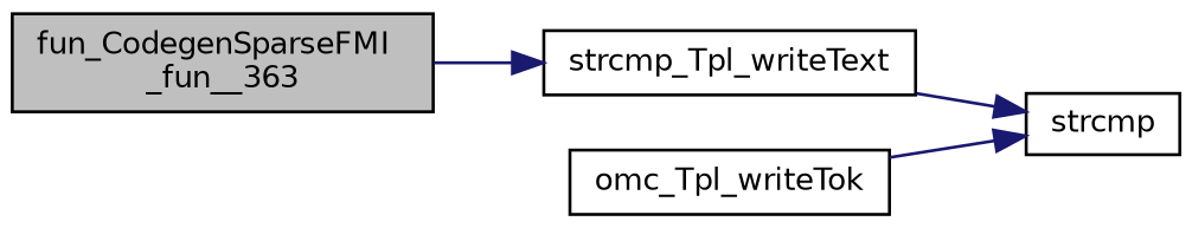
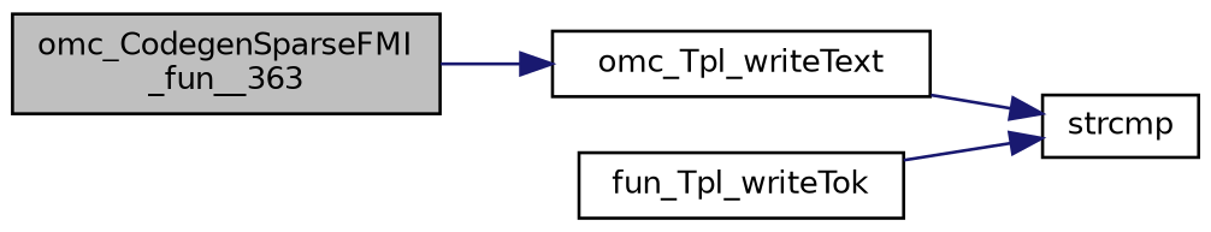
  digraph {
    rankdir=LR
    node [color=black fillcolor=white fontname=Helvetica fontsize=10 shape=record style=filled]
    edge [color=midnightblue fontname=Helvetica fontsize=10 labelfontname=Helvetica labelfontsize=10 style=solid]
-   n1 [fillcolor=grey75 fontcolor=black height=0.2 label="fun_CodegenSparseFMI\l_fun__363" width=0.4]
-   n2 [height=0.2 label=strcmp_Tpl_writeText width=0.4]
+   n1 [fillcolor=grey75 fontcolor=black height=0.2 label="omc_CodegenSparseFMI\l_fun__363" width=0.4]
+   n2 [height=0.2 label=omc_Tpl_writeText width=0.4]
    n3 [height=0.2 label=strcmp width=0.4]
-   n4 [height=0.2 label=omc_Tpl_writeTok width=0.4]
+   n4 [height=0.2 label=fun_Tpl_writeTok width=0.4]
    n1 -> n2
    n2 -> n3
    n4 -> n3
  }
